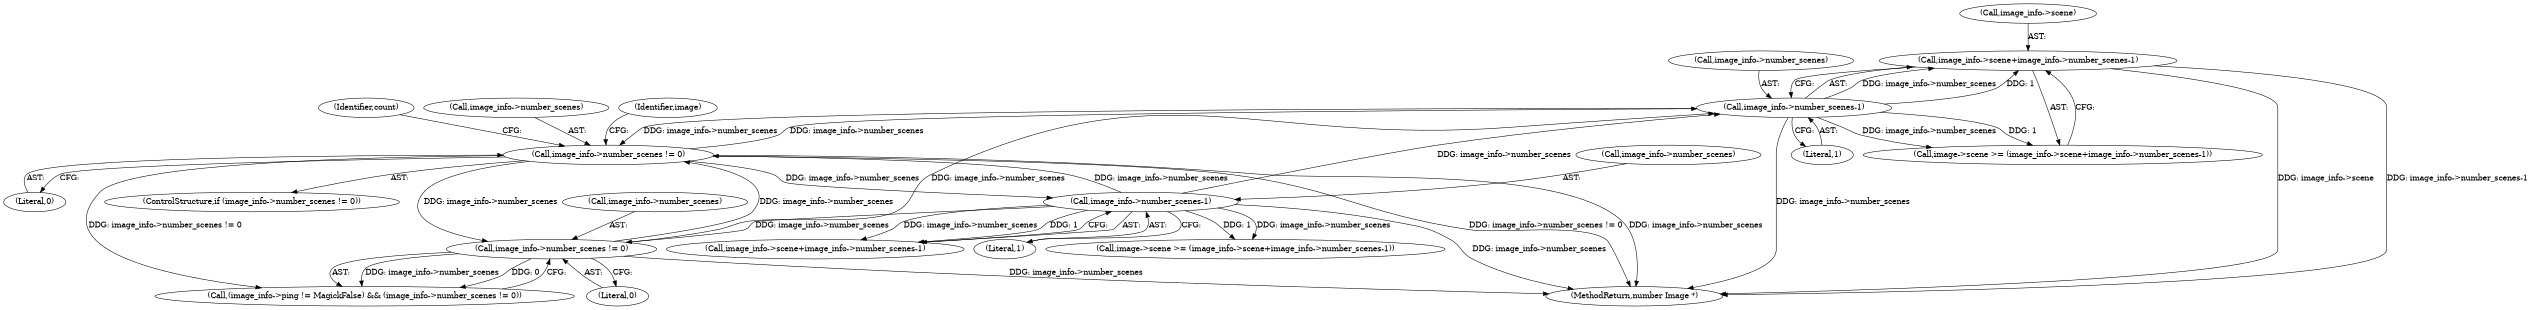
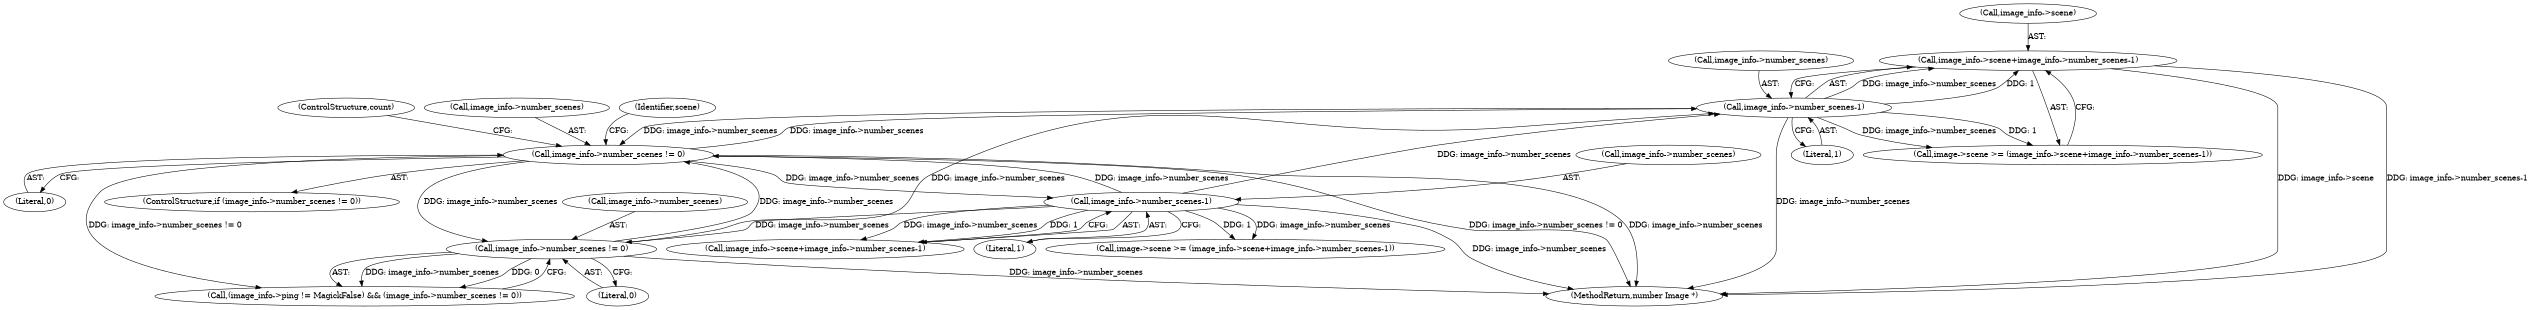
  digraph {
    n1 [label="(Call,image_info->scene+image_info->number_scenes-1)"]
    n2 [label="(Call,image_info->number_scenes-1)"]
    n3 [label="(Call,image->scene >= (image_info->scene+image_info->number_scenes-1))"]
    n4 [label="(MethodReturn,number Image *)"]
    n5 [label="(Call,image_info->number_scenes != 0)"]
    n6 [label="(Literal,1)"]
    n7 [label="(Call,image_info->number_scenes != 0)"]
    n8 [label="(Call,(image_info->ping != MagickFalse) && (image_info->number_scenes != 0))"]
    n9 [label="(Call,image_info->number_scenes-1)"]
    n10 [label="(Literal,0)"]
    n11 [label="(ControlStructure,if (image_info->number_scenes != 0))"]
    n12 [label="(Literal,0)"]
    n13 [label="(Call,image_info->scene+image_info->number_scenes-1)"]
    n14 [label="(Literal,1)"]
    n15 [label="(Call,image->scene >= (image_info->scene+image_info->number_scenes-1))"]
    n16 [label="(Call,image_info->scene)"]
    n17 [label="(Call,image_info->number_scenes)"]
    n18 [label="(Call,image_info->number_scenes)"]
-   n19 [label="(Identifier,image)"]
-   n20 [label="(Identifier,count)"]
+   n19 [label="(Identifier,scene)"]
+   n20 [label="(ControlStructure,count)"]
    n21 [label="(Call,image_info->number_scenes)"]
    n22 [label="(Call,image_info->number_scenes)"]
    n1 -> n2 [label="CFG: "]
    n1 -> n3 [label="AST: "]
    n1 -> n4 [label="DDG: image_info->scene"]
    n1 -> n4 [label="DDG: image_info->number_scenes-1"]
    n2 -> n1 [label="AST: "]
    n2 -> n1 [label="DDG: image_info->number_scenes"]
    n2 -> n1 [label="DDG: 1"]
    n2 -> n3 [label="DDG: image_info->number_scenes"]
    n2 -> n3 [label="DDG: 1"]
    n2 -> n4 [label="DDG: image_info->number_scenes"]
    n2 -> n5 [label="DDG: image_info->number_scenes"]
    n2 -> n6 [label="CFG: "]
    n3 -> n1 [label="CFG: "]
    n5 -> n2 [label="DDG: image_info->number_scenes"]
    n5 -> n4 [label="DDG: image_info->number_scenes != 0"]
    n5 -> n4 [label="DDG: image_info->number_scenes"]
    n5 -> n7 [label="DDG: image_info->number_scenes"]
    n5 -> n8 [label="DDG: image_info->number_scenes != 0"]
    n5 -> n9 [label="DDG: image_info->number_scenes"]
    n5 -> n10 [label="CFG: "]
    n5 -> n11 [label="AST: "]
    n6 -> n2 [label="AST: "]
    n7 -> n2 [label="DDG: image_info->number_scenes"]
    n7 -> n4 [label="DDG: image_info->number_scenes"]
    n7 -> n5 [label="DDG: image_info->number_scenes"]
    n7 -> n8 [label="AST: "]
    n7 -> n8 [label="DDG: image_info->number_scenes"]
    n7 -> n8 [label="DDG: 0"]
    n7 -> n12 [label="CFG: "]
    n8 -> n7 [label="CFG: "]
    n9 -> n2 [label="DDG: image_info->number_scenes"]
    n9 -> n4 [label="DDG: image_info->number_scenes"]
    n9 -> n5 [label="DDG: image_info->number_scenes"]
    n9 -> n7 [label="DDG: image_info->number_scenes"]
    n9 -> n13 [label="AST: "]
    n9 -> n13 [label="DDG: image_info->number_scenes"]
    n9 -> n13 [label="DDG: 1"]
    n9 -> n14 [label="CFG: "]
    n9 -> n15 [label="DDG: image_info->number_scenes"]
    n9 -> n15 [label="DDG: 1"]
    n10 -> n5 [label="AST: "]
    n12 -> n7 [label="AST: "]
    n13 -> n9 [label="CFG: "]
    n14 -> n9 [label="AST: "]
    n16 -> n1 [label="AST: "]
    n17 -> n2 [label="AST: "]
    n18 -> n9 [label="AST: "]
    n19 -> n5 [label="CFG: "]
    n20 -> n5 [label="CFG: "]
    n21 -> n5 [label="AST: "]
    n22 -> n7 [label="AST: "]
  }
